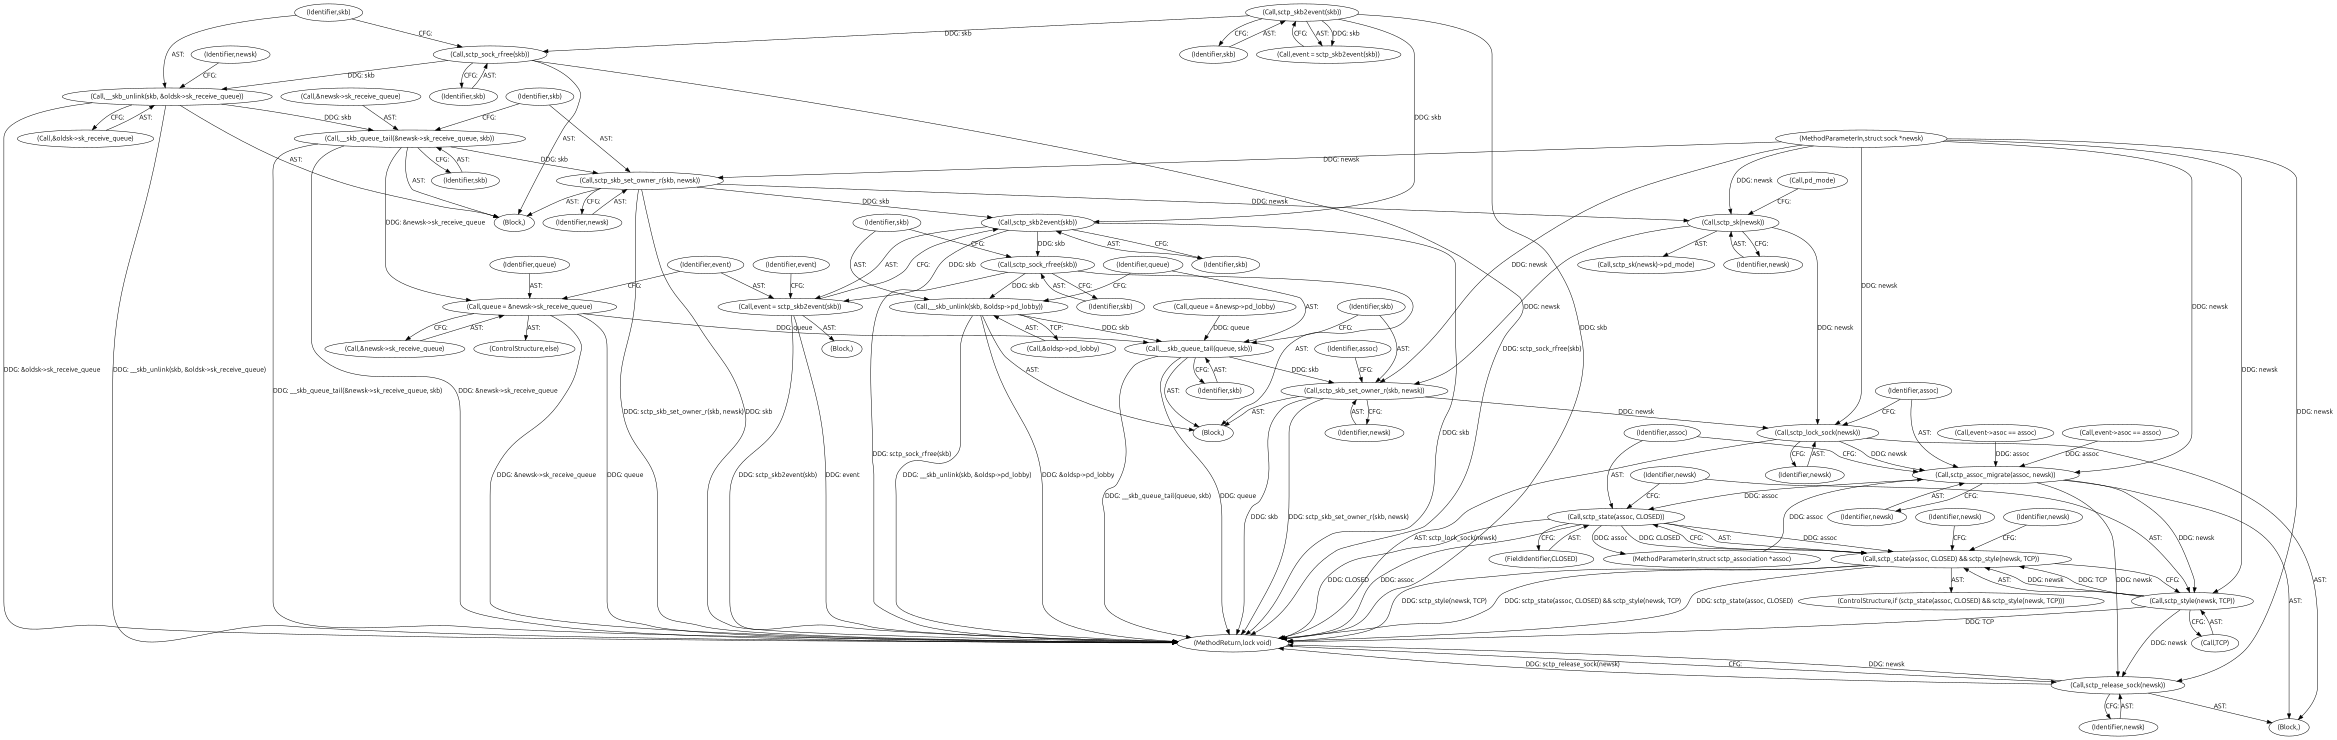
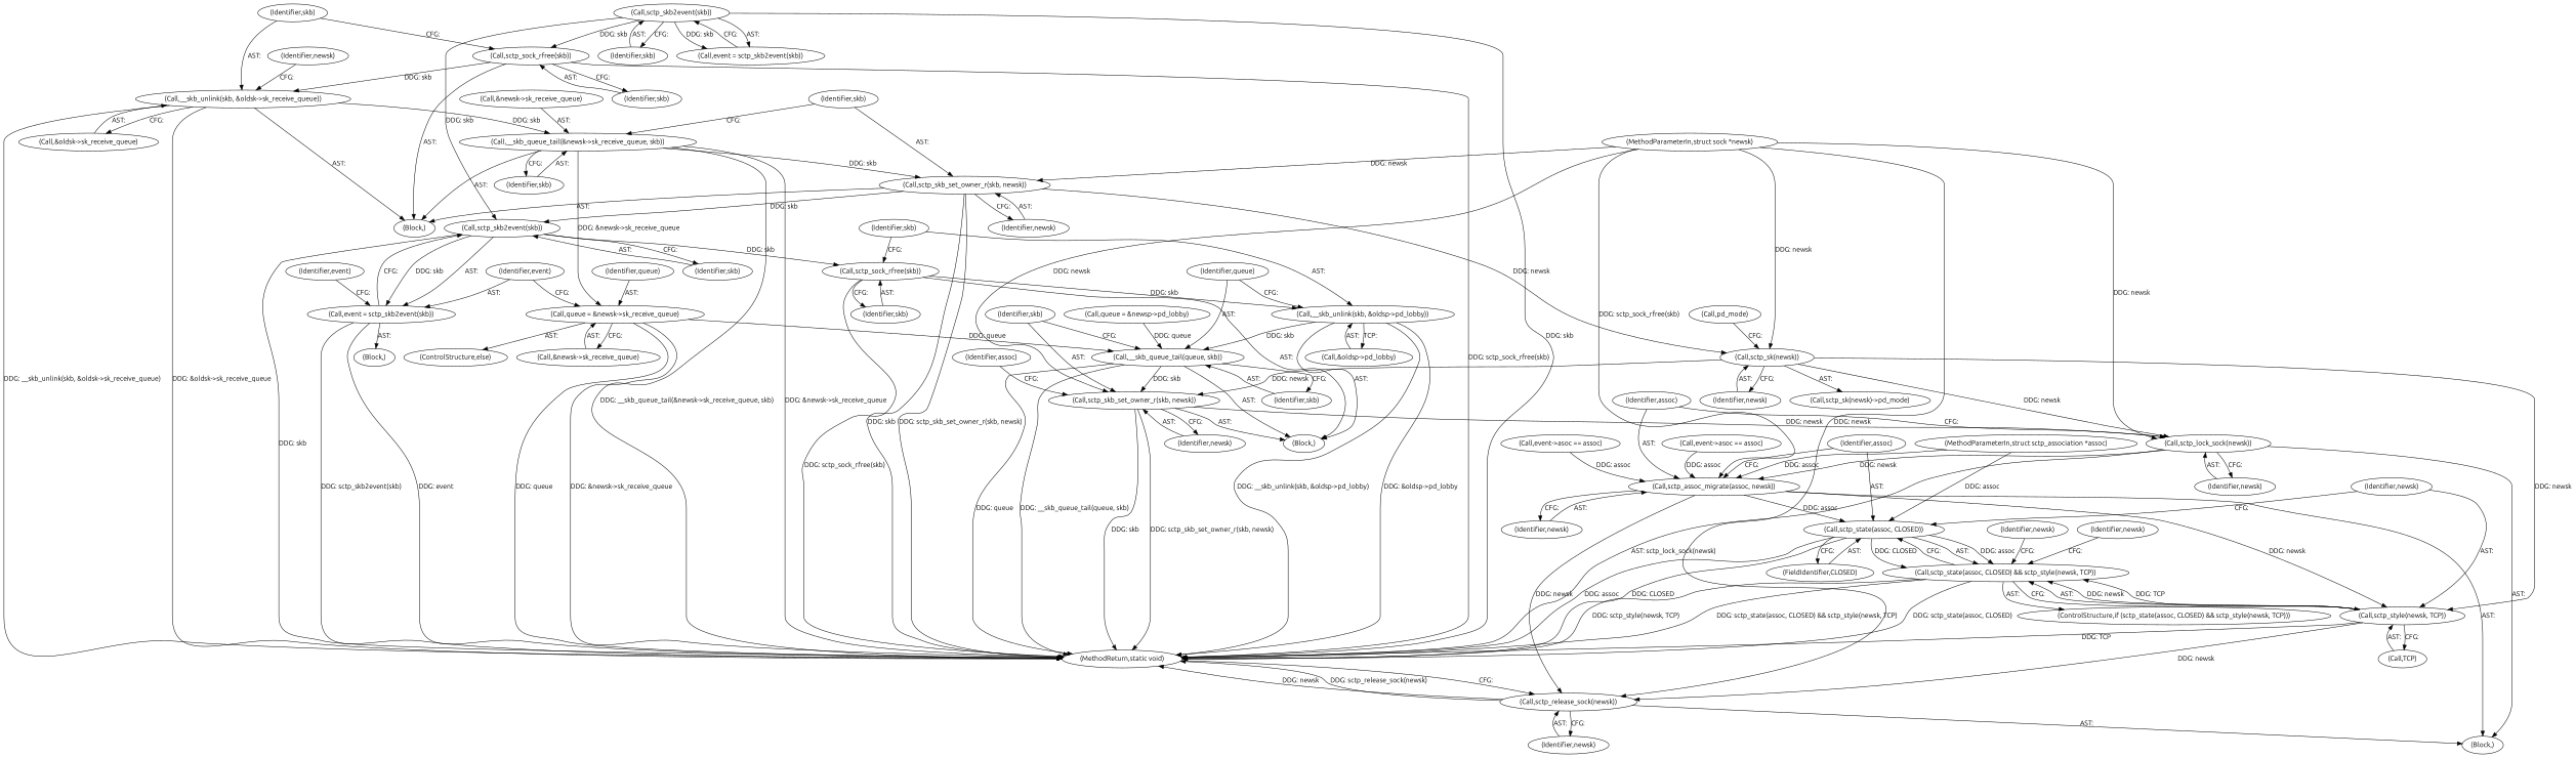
  digraph {
    fontname=Ubuntu
    node [fontname=Ubuntu]
    edge [fontname=Ubuntu]
    n1 [label="(Call,__skb_unlink(skb, &oldsk->sk_receive_queue))"]
    n2 [label="(Call,__skb_queue_tail(&newsk->sk_receive_queue, skb))"]
-   n3 [label="(MethodReturn,lock void)"]
+   n3 [label="(MethodReturn,static void)"]
    n4 [label="(Block,)"]
    n5 [label="(Call,&oldsk->sk_receive_queue)"]
    n6 [label="(Call,sctp_skb_set_owner_r(skb, newsk))"]
    n7 [label="(Call,queue = &newsk->sk_receive_queue)"]
    n8 [label="(Identifier,skb)"]
    n9 [label="(Call,sctp_release_sock(newsk))"]
    n10 [label="(Call,sctp_sock_rfree(skb))"]
    n11 [label="(Identifier,skb)"]
    n12 [label="(Call,sctp_skb2event(skb))"]
    n13 [label="(Call,sctp_skb2event(skb))"]
    n14 [label="(Identifier,skb)"]
    n15 [label="(Call,event = sctp_skb2event(skb))"]
    n16 [label="(Call,event = sctp_skb2event(skb))"]
    n17 [label="(Call,sctp_sock_rfree(skb))"]
    n18 [label="(Identifier,skb)"]
    n19 [label="(Call,sctp_sk(newsk))"]
    n20 [label="(Identifier,newsk)"]
    n21 [label="(Call,__skb_queue_tail(queue, skb))"]
    n22 [label="(ControlStructure,else)"]
    n23 [label="(Call,&newsk->sk_receive_queue)"]
    n24 [label="(Call,sctp_skb_set_owner_r(skb, newsk))"]
    n25 [label="(Call,sctp_lock_sock(newsk))"]
    n26 [label="(Identifier,newsk)"]
    n27 [label="(Call,sctp_sk(newsk)->pd_mode)"]
    n28 [label="(Identifier,newsk)"]
    n29 [label="(Block,)"]
    n30 [label="(Call,sctp_assoc_migrate(assoc, newsk))"]
    n31 [label="(Identifier,newsk)"]
    n32 [label="(Block,)"]
    n33 [label="(Call,sctp_state(assoc, CLOSED))"]
    n34 [label="(Call,sctp_style(newsk, TCP))"]
    n35 [label="(Identifier,newsk)"]
    n36 [label="(Call,sctp_state(assoc, CLOSED) && sctp_style(newsk, TCP))"]
    n37 [label="(FieldIdentifier,CLOSED)"]
    n38 [label="(Call,TCP)"]
    n39 [label="(Identifier,newsk)"]
    n40 [label="(ControlStructure,if (sctp_state(assoc, CLOSED) && sctp_style(newsk, TCP)))"]
    n41 [label="(Block,)"]
    n42 [label="(Call,__skb_unlink(skb, &oldsp->pd_lobby))"]
    n43 [label="(Identifier,skb)"]
    n44 [label="(Call,&oldsp->pd_lobby)"]
    n45 [label="(Identifier,skb)"]
    n46 [label="(Identifier,event)"]
    n47 [label="(Identifier,skb)"]
    n48 [label="(Identifier,event)"]
    n49 [label="(Identifier,assoc)"]
    n50 [label="(Identifier,skb)"]
    n51 [label="(Identifier,skb)"]
    n52 [label="(Call,event->asoc == assoc)"]
    n53 [label="(Call,&newsk->sk_receive_queue)"]
    n54 [label="(MethodParameterIn,struct sock *newsk)"]
    n55 [label="(Call,event->asoc == assoc)"]
    n56 [label="(Identifier,assoc)"]
    n57 [label="(Identifier,newsk)"]
    n58 [label="(Identifier,queue)"]
    n59 [label="(Identifier,assoc)"]
    n60 [label="(Identifier,skb)"]
    n61 [label="(Identifier,newsk)"]
    n62 [label="(Call,pd_mode)"]
    n63 [label="(Identifier,newsk)"]
    n64 [label="(Call,queue = &newsp->pd_lobby)"]
    n65 [label="(Identifier,queue)"]
    n66 [label="(Identifier,newsk)"]
    n67 [label="(MethodParameterIn,struct sctp_association *assoc)"]
    n1 -> n2 [label="DDG: skb"]
    n1 -> n3 [label="DDG: &oldsk->sk_receive_queue"]
    n1 -> n3 [label="DDG: __skb_unlink(skb, &oldsk->sk_receive_queue)"]
    n1 -> n4 [label="AST: "]
    n1 -> n5 [label="CFG: "]
    n2 -> n3 [label="DDG: __skb_queue_tail(&newsk->sk_receive_queue, skb)"]
    n2 -> n3 [label="DDG: &newsk->sk_receive_queue"]
    n2 -> n4 [label="AST: "]
    n2 -> n6 [label="DDG: skb"]
    n2 -> n7 [label="DDG: &newsk->sk_receive_queue"]
    n2 -> n8 [label="CFG: "]
    n3 -> n9 [label="CFG: "]
    n5 -> n1 [label="AST: "]
    n6 -> n3 [label="DDG: sctp_skb_set_owner_r(skb, newsk)"]
    n6 -> n3 [label="DDG: skb"]
    n6 -> n4 [label="AST: "]
    n6 -> n13 [label="DDG: skb"]
    n6 -> n19 [label="DDG: newsk"]
    n6 -> n20 [label="CFG: "]
    n7 -> n3 [label="DDG: queue"]
    n7 -> n3 [label="DDG: &newsk->sk_receive_queue"]
    n7 -> n21 [label="DDG: queue"]
    n7 -> n22 [label="AST: "]
    n7 -> n23 [label="CFG: "]
    n8 -> n2 [label="AST: "]
    n9 -> n3 [label="DDG: newsk"]
    n9 -> n3 [label="DDG: sctp_release_sock(newsk)"]
    n9 -> n32 [label="AST: "]
    n9 -> n39 [label="CFG: "]
    n10 -> n1 [label="DDG: skb"]
    n10 -> n3 [label="DDG: sctp_sock_rfree(skb)"]
    n10 -> n4 [label="AST: "]
    n10 -> n11 [label="CFG: "]
    n11 -> n10 [label="AST: "]
    n12 -> n3 [label="DDG: skb"]
    n12 -> n10 [label="DDG: skb"]
    n12 -> n13 [label="DDG: skb"]
    n12 -> n14 [label="CFG: "]
    n12 -> n15 [label="AST: "]
    n12 -> n15 [label="DDG: skb"]
    n13 -> n3 [label="DDG: skb"]
    n13 -> n16 [label="AST: "]
    n13 -> n16 [label="DDG: skb"]
    n13 -> n17 [label="DDG: skb"]
    n13 -> n18 [label="CFG: "]
    n14 -> n12 [label="AST: "]
    n15 -> n12 [label="CFG: "]
    n16 -> n3 [label="DDG: event"]
    n16 -> n3 [label="DDG: sctp_skb2event(skb)"]
    n16 -> n13 [label="CFG: "]
    n16 -> n41 [label="AST: "]
    n17 -> n3 [label="DDG: sctp_sock_rfree(skb)"]
    n17 -> n29 [label="AST: "]
    n17 -> n42 [label="DDG: skb"]
    n17 -> n43 [label="CFG: "]
    n18 -> n13 [label="AST: "]
    n19 -> n24 [label="DDG: newsk"]
    n19 -> n25 [label="DDG: newsk"]
    n19 -> n26 [label="CFG: "]
    n19 -> n27 [label="AST: "]
    n20 -> n6 [label="AST: "]
    n21 -> n3 [label="DDG: __skb_queue_tail(queue, skb)"]
    n21 -> n3 [label="DDG: queue"]
    n21 -> n24 [label="DDG: skb"]
    n21 -> n29 [label="AST: "]
    n21 -> n45 [label="CFG: "]
    n23 -> n7 [label="AST: "]
    n24 -> n3 [label="DDG: skb"]
    n24 -> n3 [label="DDG: sctp_skb_set_owner_r(skb, newsk)"]
    n24 -> n25 [label="DDG: newsk"]
    n24 -> n28 [label="CFG: "]
    n24 -> n29 [label="AST: "]
    n25 -> n3 [label="AST: sctp_lock_sock(newsk)"]
    n25 -> n30 [label="DDG: newsk"]
    n25 -> n31 [label="CFG: "]
    n25 -> n32 [label="AST: "]
    n26 -> n19 [label="AST: "]
    n28 -> n24 [label="AST: "]
    n30 -> n9 [label="DDG: newsk"]
    n30 -> n32 [label="AST: "]
    n30 -> n33 [label="DDG: assoc"]
    n30 -> n34 [label="DDG: newsk"]
    n30 -> n35 [label="CFG: "]
    n31 -> n25 [label="AST: "]
    n33 -> n3 [label="DDG: CLOSED"]
    n33 -> n3 [label="DDG: assoc"]
    n33 -> n36 [label="AST: "]
    n33 -> n36 [label="DDG: assoc"]
    n33 -> n36 [label="DDG: CLOSED"]
    n33 -> n37 [label="CFG: "]
    n34 -> n3 [label="DDG: TCP"]
    n34 -> n9 [label="DDG: newsk"]
    n34 -> n36 [label="AST: "]
    n34 -> n36 [label="DDG: newsk"]
    n34 -> n36 [label="DDG: TCP"]
    n34 -> n38 [label="CFG: "]
    n35 -> n30 [label="AST: "]
    n36 -> n3 [label="DDG: sctp_style(newsk, TCP)"]
    n36 -> n3 [label="DDG: sctp_state(assoc, CLOSED) && sctp_style(newsk, TCP)"]
    n36 -> n3 [label="DDG: sctp_state(assoc, CLOSED)"]
    n36 -> n33 [label="CFG: "]
    n36 -> n34 [label="CFG: "]
    n36 -> n40 [label="AST: "]
    n37 -> n33 [label="AST: "]
    n38 -> n34 [label="AST: "]
    n39 -> n9 [label="AST: "]
    n42 -> n3 [label="DDG: __skb_unlink(skb, &oldsp->pd_lobby)"]
    n42 -> n3 [label="DDG: &oldsp->pd_lobby"]
    n42 -> n21 [label="DDG: skb"]
    n42 -> n29 [label="AST: "]
    n42 -> n44 [label="TCP: "]
    n43 -> n17 [label="AST: "]
    n44 -> n42 [label="AST: "]
    n45 -> n21 [label="AST: "]
    n46 -> n16 [label="CFG: "]
    n47 -> n21 [label="CFG: "]
    n47 -> n24 [label="AST: "]
    n48 -> n7 [label="CFG: "]
    n48 -> n16 [label="AST: "]
    n49 -> n24 [label="CFG: "]
    n50 -> n2 [label="CFG: "]
    n50 -> n6 [label="AST: "]
    n51 -> n17 [label="CFG: "]
    n51 -> n42 [label="AST: "]
    n52 -> n30 [label="DDG: assoc"]
    n53 -> n2 [label="AST: "]
    n54 -> n6 [label="DDG: newsk"]
    n54 -> n9 [label="DDG: newsk"]
    n54 -> n19 [label="DDG: newsk"]
    n54 -> n24 [label="DDG: newsk"]
    n54 -> n25 [label="DDG: newsk"]
-   n54 -> n30 [label="DDG: newsk"]
-   n54 -> n34 [label="DDG: newsk"]
+   n54 -> n30 [label="DDG: sctp_sock_rfree(skb)"]
+   n19 -> n34 [label="DDG: newsk"]
    n55 -> n30 [label="DDG: assoc"]
    n56 -> n30 [label="CFG: "]
    n56 -> n33 [label="AST: "]
    n57 -> n1 [label="CFG: "]
    n58 -> n21 [label="AST: "]
    n58 -> n42 [label="CFG: "]
    n59 -> n25 [label="CFG: "]
    n59 -> n30 [label="AST: "]
    n60 -> n1 [label="AST: "]
    n60 -> n10 [label="CFG: "]
    n61 -> n33 [label="CFG: "]
    n61 -> n34 [label="AST: "]
    n62 -> n19 [label="CFG: "]
    n63 -> n36 [label="CFG: "]
    n64 -> n21 [label="DDG: queue"]
    n65 -> n7 [label="AST: "]
    n66 -> n36 [label="CFG: "]
    n67 -> n30 [label="DDG: assoc"]
-   n33 -> n67 [label="DDG: assoc"]
+   n67 -> n33 [label="DDG: assoc"]
  }
